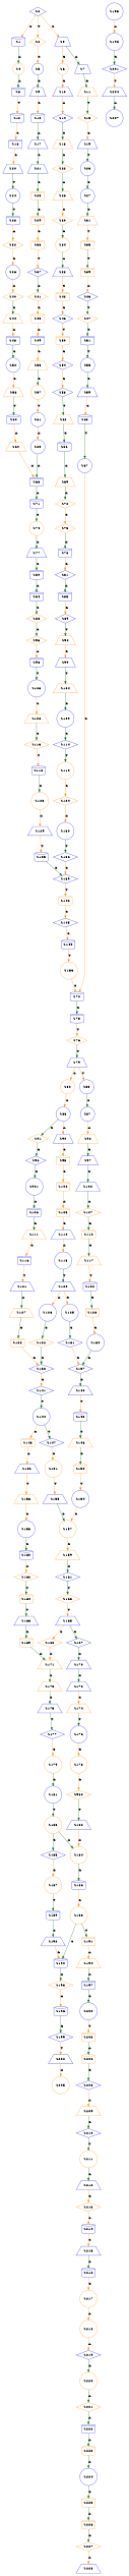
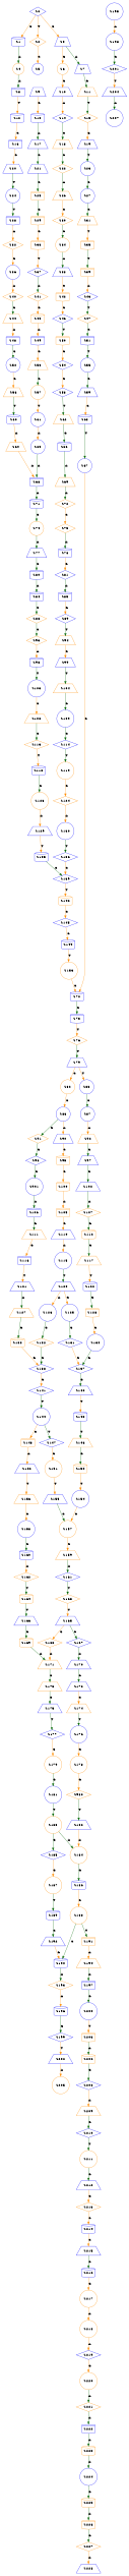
  strict digraph {
    node [color=blue shape=cylinder]
    edge [color=darkgreen]
    S0 [shape=diamond]
    S1
    S2 [color=darkorange shape=diamond]
    S3 [shape=trapezium]
    S4 [color=darkorange shape=circle]
    S5 [shape=circle]
    S6 [color=darkorange shape=circle]
    S7 [shape=trapezium]
    S8
    S9 [shape=trapezium]
    S10 [shape=trapezium]
    S11 [color=darkorange shape=trapezium]
    S12
    S13
    S14 [shape=diamond]
    S15 [color=darkorange shape=diamond]
    S16
    S17 [shape=trapezium]
    S18 [color=darkorange shape=trapezium]
    S19 [shape=trapezium]
    S20 [shape=trapezium]
    S21 [shape=trapezium]
    S22 [color=darkorange shape=diamond]
    S23 [shape=circle]
    S24 [shape=circle]
    S25 [color=darkorange]
    S26 [color=darkorange shape=trapezium]
    S27 [shape=circle]
    S28
    S29 [color=darkorange]
    S30 [color=darkorange shape=diamond]
    S31 [color=darkorange shape=trapezium]
    S32 [color=darkorange shape=diamond]
    S33 [color=darkorange]
    S34 [color=darkorange shape=circle]
    S35 [color=darkorange]
    S36 [shape=circle]
    S37 [shape=diamond]
    S38 [shape=trapezium]
    S39 [color=darkorange]
    S40 [color=darkorange shape=diamond]
    S41 [color=darkorange shape=diamond]
    S42 [color=darkorange]
    S43 [shape=diamond]
    S44 [color=darkorange shape=trapezium]
    S45 [color=darkorange]
    S46 [shape=diamond]
    S47 [color=darkorange shape=diamond]
    S48
    S49
    S50 [color=darkorange]
    S51
    S52 [shape=circle]
    S53 [color=darkorange shape=trapezium]
    S54 [shape=diamond]
    S55 [shape=circle]
    S56 [color=darkorange shape=trapezium]
    S57 [color=darkorange shape=circle]
    S58 [shape=diamond]
    S59 [shape=trapezium]
    S60
    S61 [shape=circle]
    S62 [color=darkorange shape=trapezium]
    S63
    S64 [color=darkorange shape=trapezium]
    S65 [shape=circle]
    S66
    S67 [shape=circle]
    S68
    S69 [color=darkorange shape=trapezium]
    S70
    S71
    S72 [color=darkorange shape=diamond]
    S73
    S74 [color=darkorange shape=circle]
    S75 [color=darkorange shape=diamond]
    S76 [color=darkorange shape=diamond]
    S77 [shape=trapezium]
    S78
    S79 [shape=trapezium]
    S80
    S81 [shape=diamond]
    S82 [color=darkorange shape=circle]
    S83 [shape=circle]
    S84
    S85
    S86 [shape=circle]
    S87 [shape=circle]
    S88 [color=darkorange shape=diamond]
    S89 [shape=diamond]
    S90 [shape=trapezium]
    S91 [color=darkorange shape=diamond]
    S92 [color=darkorange shape=trapezium]
    S93 [color=darkorange shape=diamond]
    S94 [color=darkorange shape=trapezium]
    S95 [color=darkorange]
    S96 [shape=diamond]
    S97 [shape=trapezium]
    S98
    S99 [shape=trapezium]
    S100 [color=darkorange]
    n102 [label=S901 shape=circle]
    S102 [shape=trapezium]
    S103 [shape=circle]
    S104 [color=darkorange shape=trapezium]
    S105 [color=darkorange]
    S106
    S107 [color=darkorange shape=diamond]
    S108 [color=darkorange shape=trapezium]
    S109 [shape=circle]
    S110 [shape=trapezium]
    S111 [color=darkorange shape=trapezium]
    S112 [color=darkorange]
    S113 [color=darkorange shape=diamond]
    S114 [shape=diamond]
    S115 [shape=circle]
    S116
    S117 [color=darkorange shape=trapezium]
    S118
    S119 [color=darkorange shape=circle]
    S120 [shape=trapezium]
    S121 [shape=trapezium]
    S122
    S123 [color=darkorange shape=circle]
    S124 [color=darkorange shape=diamond]
    S125 [shape=circle]
    S126 [shape=circle]
    S127 [color=darkorange shape=trapezium]
    S128 [color=darkorange]
    S129 [shape=trapezium]
    S130 [shape=circle]
    S131 [shape=diamond]
    S132 [color=darkorange shape=diamond]
    S133 [color=darkorange]
    S134 [shape=circle]
    S135
    S136 [shape=diamond]
    S137 [shape=diamond]
    S138 [shape=diamond]
    S139 [shape=diamond]
    S140 [shape=trapezium]
    S141 [shape=diamond]
    S142 [color=darkorange]
    S143
    S144 [shape=circle]
    S145 [shape=diamond]
    S146 [color=darkorange shape=trapezium]
    S147 [shape=diamond]
    S148 [color=darkorange]
    S149
    S150 [color=darkorange]
    S151 [color=darkorange shape=circle]
    S152 [shape=trapezium]
    S153 [color=darkorange shape=circle]
    S154 [shape=circle]
    S155 [shape=trapezium]
    S156 [color=darkorange shape=trapezium]
    S157 [color=darkorange shape=circle]
    S158 [shape=circle]
    S159 [color=darkorange shape=trapezium]
    S160
    S161 [shape=diamond]
    S162 [color=darkorange shape=diamond]
    S163 [color=darkorange shape=diamond]
    S164 [color=darkorange]
    S165 [shape=trapezium]
    S166 [shape=trapezium]
    S167 [shape=diamond]
    S168 [color=darkorange shape=diamond]
    S169 [color=darkorange]
    S170 [shape=trapezium]
    S171 [color=darkorange shape=trapezium]
    S172 [shape=trapezium]
    S173 [color=darkorange shape=trapezium]
    S174 [color=darkorange shape=trapezium]
    S175 [shape=trapezium]
    S176 [shape=circle]
    S177 [shape=diamond]
    S178 [color=darkorange shape=circle]
    S179 [color=darkorange shape=circle]
    n181 [color=darkorange label=S980 shape=diamond]
    S181 [shape=circle]
    S182 [shape=trapezium]
    S183 [color=darkorange shape=circle]
    S184 [color=darkorange shape=circle]
    S185 [shape=diamond]
    S186
    S187 [color=darkorange shape=circle]
    S188 [color=darkorange shape=circle]
    S189
    S190
    S191 [color=darkorange]
    S192 [shape=trapezium]
    S193 [color=darkorange shape=diamond]
    S194 [color=darkorange shape=trapezium]
    S196
    S197
    S195 [shape=circle]
    S198 [shape=circle]
    S199 [shape=diamond]
    S200 [shape=circle]
    S201 [shape=diamond]
    S202 [shape=trapezium]
    S203 [color=darkorange]
    S204 [shape=trapezium]
    S205 [color=darkorange shape=circle]
    S206 [color=darkorange]
    S207 [shape=circle]
    S208 [shape=diamond]
    S209 [color=darkorange shape=trapezium]
    S210 [shape=diamond]
    S211 [color=darkorange shape=circle]
    S212 [shape=trapezium]
    S213 [color=darkorange shape=diamond]
    S214
    S215 [shape=trapezium]
    S216
    S217 [color=darkorange shape=circle]
    S218 [color=darkorange shape=circle]
    S219 [shape=diamond]
    S220 [color=darkorange shape=circle]
    S221 [color=darkorange shape=diamond]
    S222
    S223 [color=darkorange]
    S224 [shape=circle]
    S225 [color=darkorange]
    S226 [color=darkorange]
    S227 [color=darkorange shape=diamond]
    S228 [shape=trapezium]
    S0 -> S1 [color=darkorange label=C]
    S0 -> S2 [color=darkorange label=T]
    S0 -> S3 [color=darkorange label=G]
    S1 -> S4 [label=A]
    S2 -> S5 [color=darkorange label=C]
    S3 -> S6 [color=darkorange label=G]
    S3 -> S7 [label=A]
    S4 -> S8 [label=A]
-   S5 -> S9 [label=G]
    S6 -> S10 [color=darkorange label=G]
    S7 -> S11 [label=G]
    S8 -> S12 [color=darkorange label=T]
    S9 -> S13 [color=darkorange label=G]
    S10 -> S14 [color=darkorange label=A]
    S11 -> S15 [label=T]
    S12 -> S16 [color=darkorange label=C]
    S13 -> S17 [label=A]
    S14 -> S18 [label=C]
    S15 -> S19 [color=darkorange label=G]
    S16 -> S20 [color=darkorange label=C]
    S17 -> S21 [label=C]
    S18 -> S22 [label=C]
    S19 -> S23 [label=T]
    S20 -> S24 [label=T]
    S21 -> S25 [label=C]
    S22 -> S26 [label=A]
    S23 -> S27 [label=C]
    S24 -> S28 [label=T]
    S25 -> S29 [label=G]
    S26 -> S30 [color=darkorange label=C]
    S27 -> S31 [label=C]
    S28 -> S32 [color=darkorange label=A]
    S29 -> S33 [color=darkorange label=G]
    S30 -> S34 [label=C]
    S31 -> S35 [color=darkorange label=T]
    S32 -> S36 [color=darkorange label=G]
    S33 -> S37 [color=darkorange label=T]
    S34 -> S38 [label=A]
    S35 -> S39 [label=T]
    S36 -> S40 [color=darkorange label=A]
    S37 -> S41 [label=A]
    S38 -> S42 [color=darkorange label=C]
    S39 -> S43 [color=darkorange label=A]
    S40 -> S44 [label=G]
    S41 -> S45 [color=darkorange label=G]
    S42 -> S46 [color=darkorange label=G]
    S43 -> S47 [label=T]
    S44 -> S48 [color=darkorange label=A]
    S45 -> S49 [color=darkorange label=A]
-   S46 -> S50 [color=darkorange label=T]
+   S46 -> S50 [label=T]
    S47 -> S51 [label=C]
    S48 -> S52 [label=G]
    S49 -> S53 [color=darkorange label=G]
    S50 -> S54 [color=darkorange label=G]
    S51 -> S55 [label=T]
    S52 -> S56 [color=darkorange label=G]
    S53 -> S57 [label=G]
    S54 -> S58 [color=darkorange label=G]
    S55 -> S59 [label=C]
    S56 -> S60 [label=T]
    S57 -> S61 [color=darkorange label=T]
    S58 -> S62 [label=T]
    S59 -> S63 [color=darkorange label=C]
    S60 -> S64 [color=darkorange label=A]
    S61 -> S65 [color=darkorange label=A]
    S62 -> S66 [label=G]
    S63 -> S67 [label=T]
    S64 -> S68 [color=darkorange label=A]
    S65 -> S68 [label=A]
    S66 -> S69 [label=A]
    S67 -> S70 [color=darkorange label=C]
    S68 -> S71 [label=A]
    S69 -> S72 [label=A]
    S70 -> S73 [label=C]
    S71 -> S74 [label=C]
    S72 -> S75 [color=darkorange label=C]
    S73 -> S76 [color=darkorange label=T]
    S74 -> S77 [label=A]
    S75 -> S78 [label=A]
    S76 -> S79 [label=T]
    S77 -> S80 [label=G]
    S78 -> S81 [color=darkorange label=G]
    S79 -> S82 [color=darkorange label=C]
    S79 -> S83 [color=darkorange label=T]
    S80 -> S84 [label=A]
    S81 -> S85 [label=A]
    S82 -> S86 [color=darkorange label=C]
    S83 -> S87 [label=C]
    S84 -> S88 [label=G]
    S85 -> S89 [color=darkorange label=G]
    S86 -> S90 [color=darkorange label=A]
    S86 -> S91 [label=G]
    S87 -> S92 [color=darkorange label=A]
    S88 -> S93 [label=C]
    S89 -> S94 [label=T]
    S90 -> S95 [color=darkorange label=C]
    S91 -> S96 [label=G]
    S92 -> S97 [label=G]
    S93 -> S98 [color=darkorange label=A]
    S94 -> S99 [color=darkorange label=C]
    S95 -> S100 [color=darkorange label=C]
    S96 -> n102 [label=C]
    S97 -> S102 [label=C]
    S98 -> S103 [label=T]
    S99 -> S104 [label=T]
    S100 -> S105 [color=darkorange label=A]
    n102 -> S106 [label=A]
    S102 -> S107 [label=A]
    S103 -> S108 [color=darkorange label=C]
    S104 -> S109 [label=C]
    S105 -> S110 [color=darkorange label=G]
    S106 -> S111 [label=G]
    S107 -> S112 [label=G]
    S108 -> S113 [label=C]
    S109 -> S114 [label=C]
    S110 -> S115 [color=darkorange label=A]
    S111 -> S116 [color=darkorange label=G]
    S112 -> S117 [label=G]
    S113 -> S118 [color=darkorange label=T]
    S114 -> S119 [label=T]
    S115 -> S120 [label=T]
    S116 -> S121 [color=darkorange label=T]
    S117 -> S122 [color=darkorange label=T]
    S118 -> S123 [label=C]
    S119 -> S124 [color=darkorange label=C]
    S120 -> S125 [color=darkorange label=G]
    S120 -> S126 [color=darkorange label=A]
    S121 -> S127 [label=A]
    S122 -> S128 [label=G]
    S123 -> S129 [color=darkorange label=A]
    S124 -> S130 [color=darkorange label=A]
    S125 -> S131 [label=G]
    S126 -> S132 [label=G]
    S127 -> S133 [label=G]
    S128 -> S134 [color=darkorange label=G]
    S129 -> S135 [color=darkorange label=T]
    S130 -> S136 [label=T]
    S131 -> S137 [color=darkorange label=G]
    S132 -> S138 [label=G]
    S133 -> S138 [color=darkorange label=G]
    S134 -> S137 [label=G]
    S135 -> S139 [label=C]
    S136 -> S139 [color=darkorange label=C]
    S137 -> S140 [label=G]
    S138 -> S141 [color=darkorange label=G]
    S139 -> S142 [color=darkorange label=T]
    S140 -> S143 [color=darkorange label=T]
    S141 -> S144 [label=T]
    S142 -> S145 [color=darkorange label=C]
    S143 -> S146 [label=T]
    S144 -> S147 [label=T]
    S144 -> S148 [color=darkorange label=C]
    S145 -> S149 [color=darkorange label=C]
    S146 -> S150 [label=G]
    S147 -> S151 [color=darkorange label=G]
    S148 -> S152 [color=darkorange label=A]
    S149 -> S153 [color=darkorange label=T]
    S150 -> S154 [color=darkorange label=T]
    S151 -> S155 [color=darkorange label=T]
    S152 -> S156 [color=darkorange label=T]
    S153 -> S70 [color=darkorange label=C]
    S154 -> S157 [color=darkorange label=C]
    S155 -> S157 [label=C]
    S156 -> S158 [color=darkorange label=C]
    S157 -> S159 [color=darkorange label=C]
    S158 -> S160 [label=C]
    S159 -> S161 [label=A]
    S160 -> S162 [color=darkorange label=A]
    S161 -> S163 [label=T]
    S162 -> S164 [label=T]
    S163 -> S165 [color=darkorange label=T]
    S164 -> S166 [label=T]
    S165 -> S167 [label=C]
    S165 -> S168 [color=darkorange label=G]
    S166 -> S169 [label=G]
    S167 -> S170 [label=A]
    S168 -> S171 [color=darkorange label=A]
    S169 -> S171 [label=A]
    S170 -> S172 [label=C]
    S171 -> S173 [label=C]
    S172 -> S174 [color=darkorange label=C]
    S173 -> S175 [label=C]
    S174 -> S176 [label=T]
    S175 -> S177 [label=T]
    S176 -> S178 [color=darkorange label=G]
    S177 -> S179 [color=darkorange label=G]
    S178 -> n181 [color=darkorange label=G]
    S179 -> S181 [label=G]
    n181 -> S182 [label=T]
    S181 -> S183 [label=T]
    S182 -> S184 [color=darkorange label=A]
    S183 -> S184 [label=A]
    S183 -> S185 [label=G]
    S184 -> S186 [label=G]
    S185 -> S187 [color=darkorange label=G]
    S186 -> S188 [color=darkorange label=C]
    S187 -> S189 [label=T]
    S188 -> S190 [label=C]
    S188 -> S191 [label=T]
    S189 -> S192 [label=C]
    S190 -> S193 [label=A]
    S191 -> S194 [color=darkorange label=A]
    S192 -> S190 [color=darkorange label=G]
    S193 -> S196 [color=darkorange label=A]
    S194 -> S197 [label=A]
    S196 -> S199 [label=G]
    S197 -> S200 [label=G]
    S195 -> S198 [color=darkorange label=A]
    S198 -> S201 [label=G]
    S199 -> S202 [color=darkorange label=T]
    S200 -> S203 [color=darkorange label=T]
    S201 -> S204 [color=darkorange label=T]
    S202 -> S205 [color=darkorange label=A]
    S203 -> S206 [label=A]
    S204 -> S207 [label=A]
    S206 -> S208 [label=G]
    S208 -> S209 [color=darkorange label=A]
    S209 -> S210 [label=G]
    S210 -> S211 [label=T]
    S211 -> S212 [label=G]
    S212 -> S213 [color=darkorange label=G]
    S213 -> S214 [color=darkorange label=C]
    S214 -> S215 [color=darkorange label=C]
    S215 -> S216 [label=C]
    S216 -> S217 [color=darkorange label=G]
    S217 -> S218 [color=darkorange label=A]
    S218 -> S219 [color=darkorange label=A]
-   S219 -> S220 [label=G]
+   S219 -> S220 [color=darkorange label=G]
    S220 -> S221 [label=A]
    S221 -> S222 [label=A]
    S222 -> S223 [label=A]
    S223 -> S224 [label=A]
    S224 -> S225 [label=G]
    S225 -> S226 [label=A]
    S226 -> S227 [label=G]
    S227 -> S228 [color=darkorange label=A]
  }
